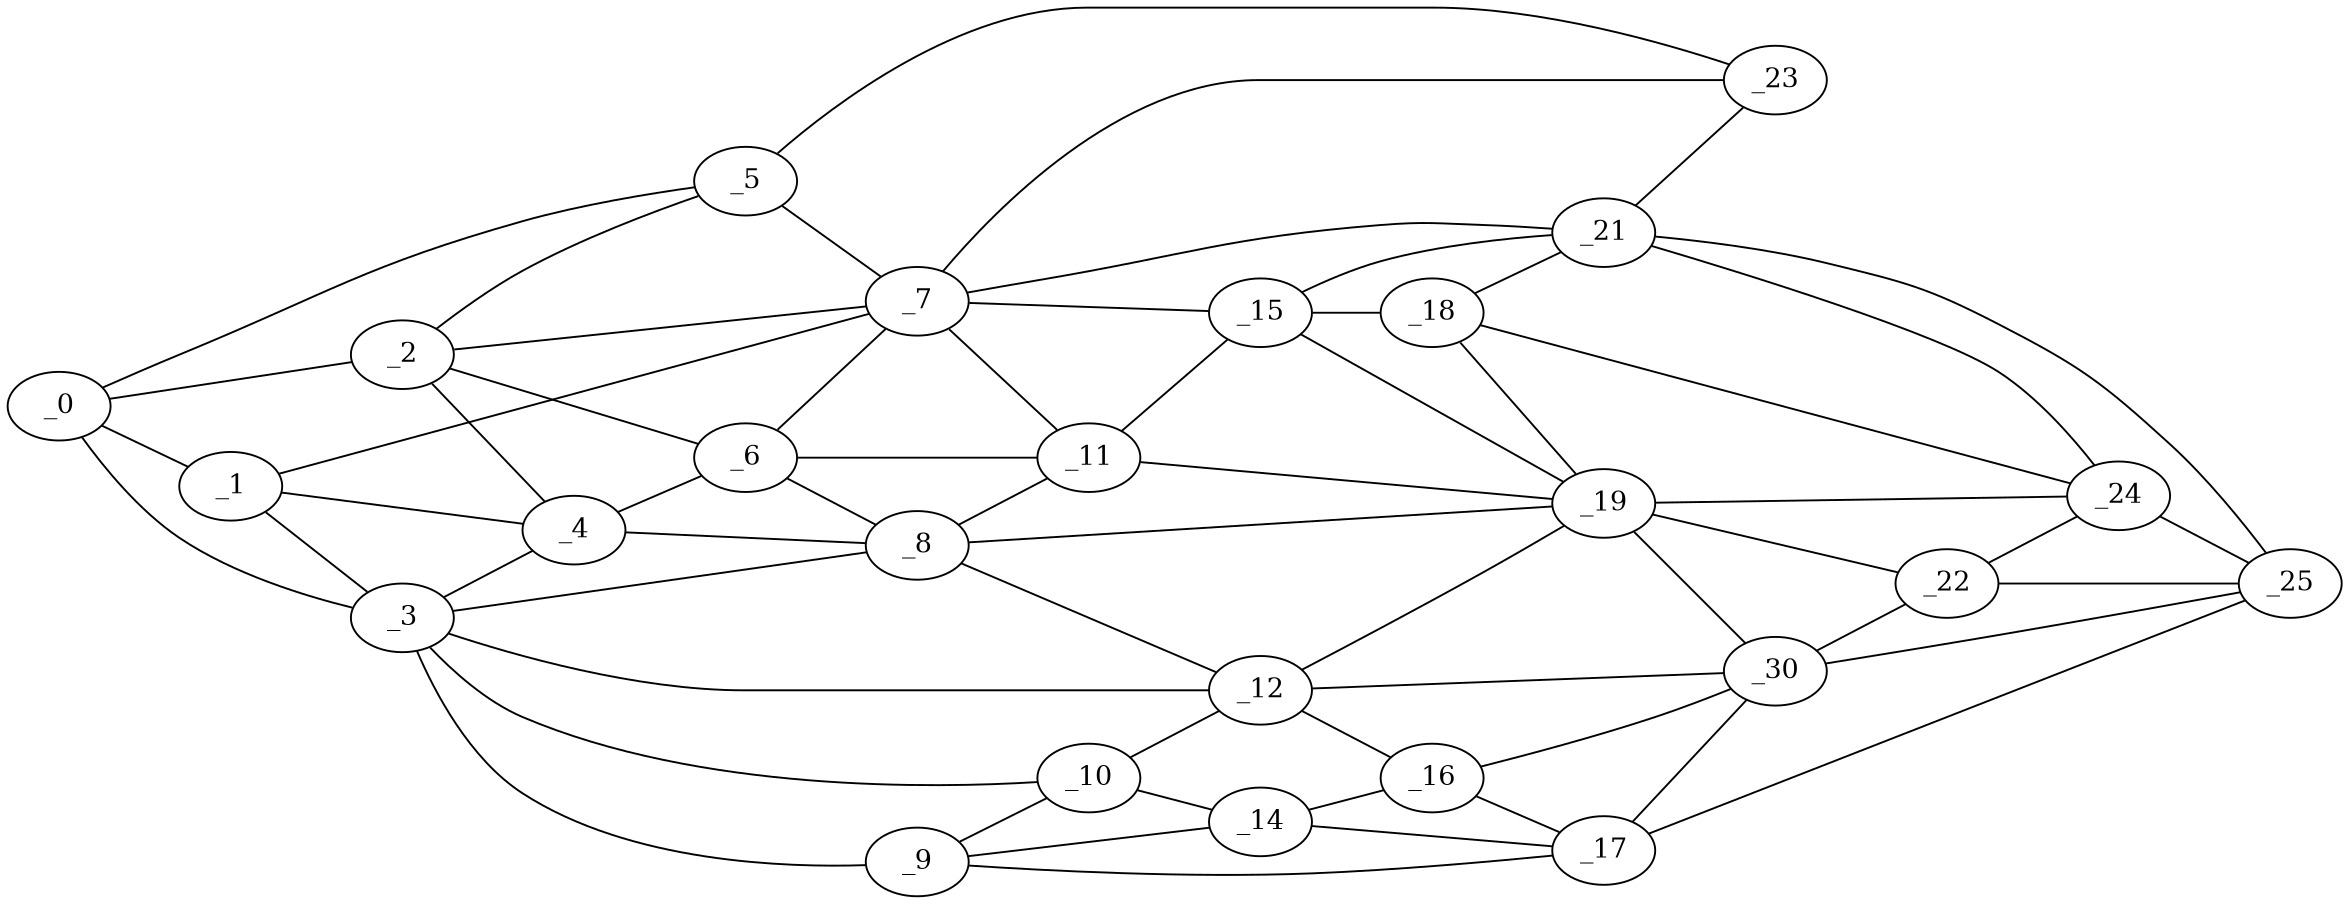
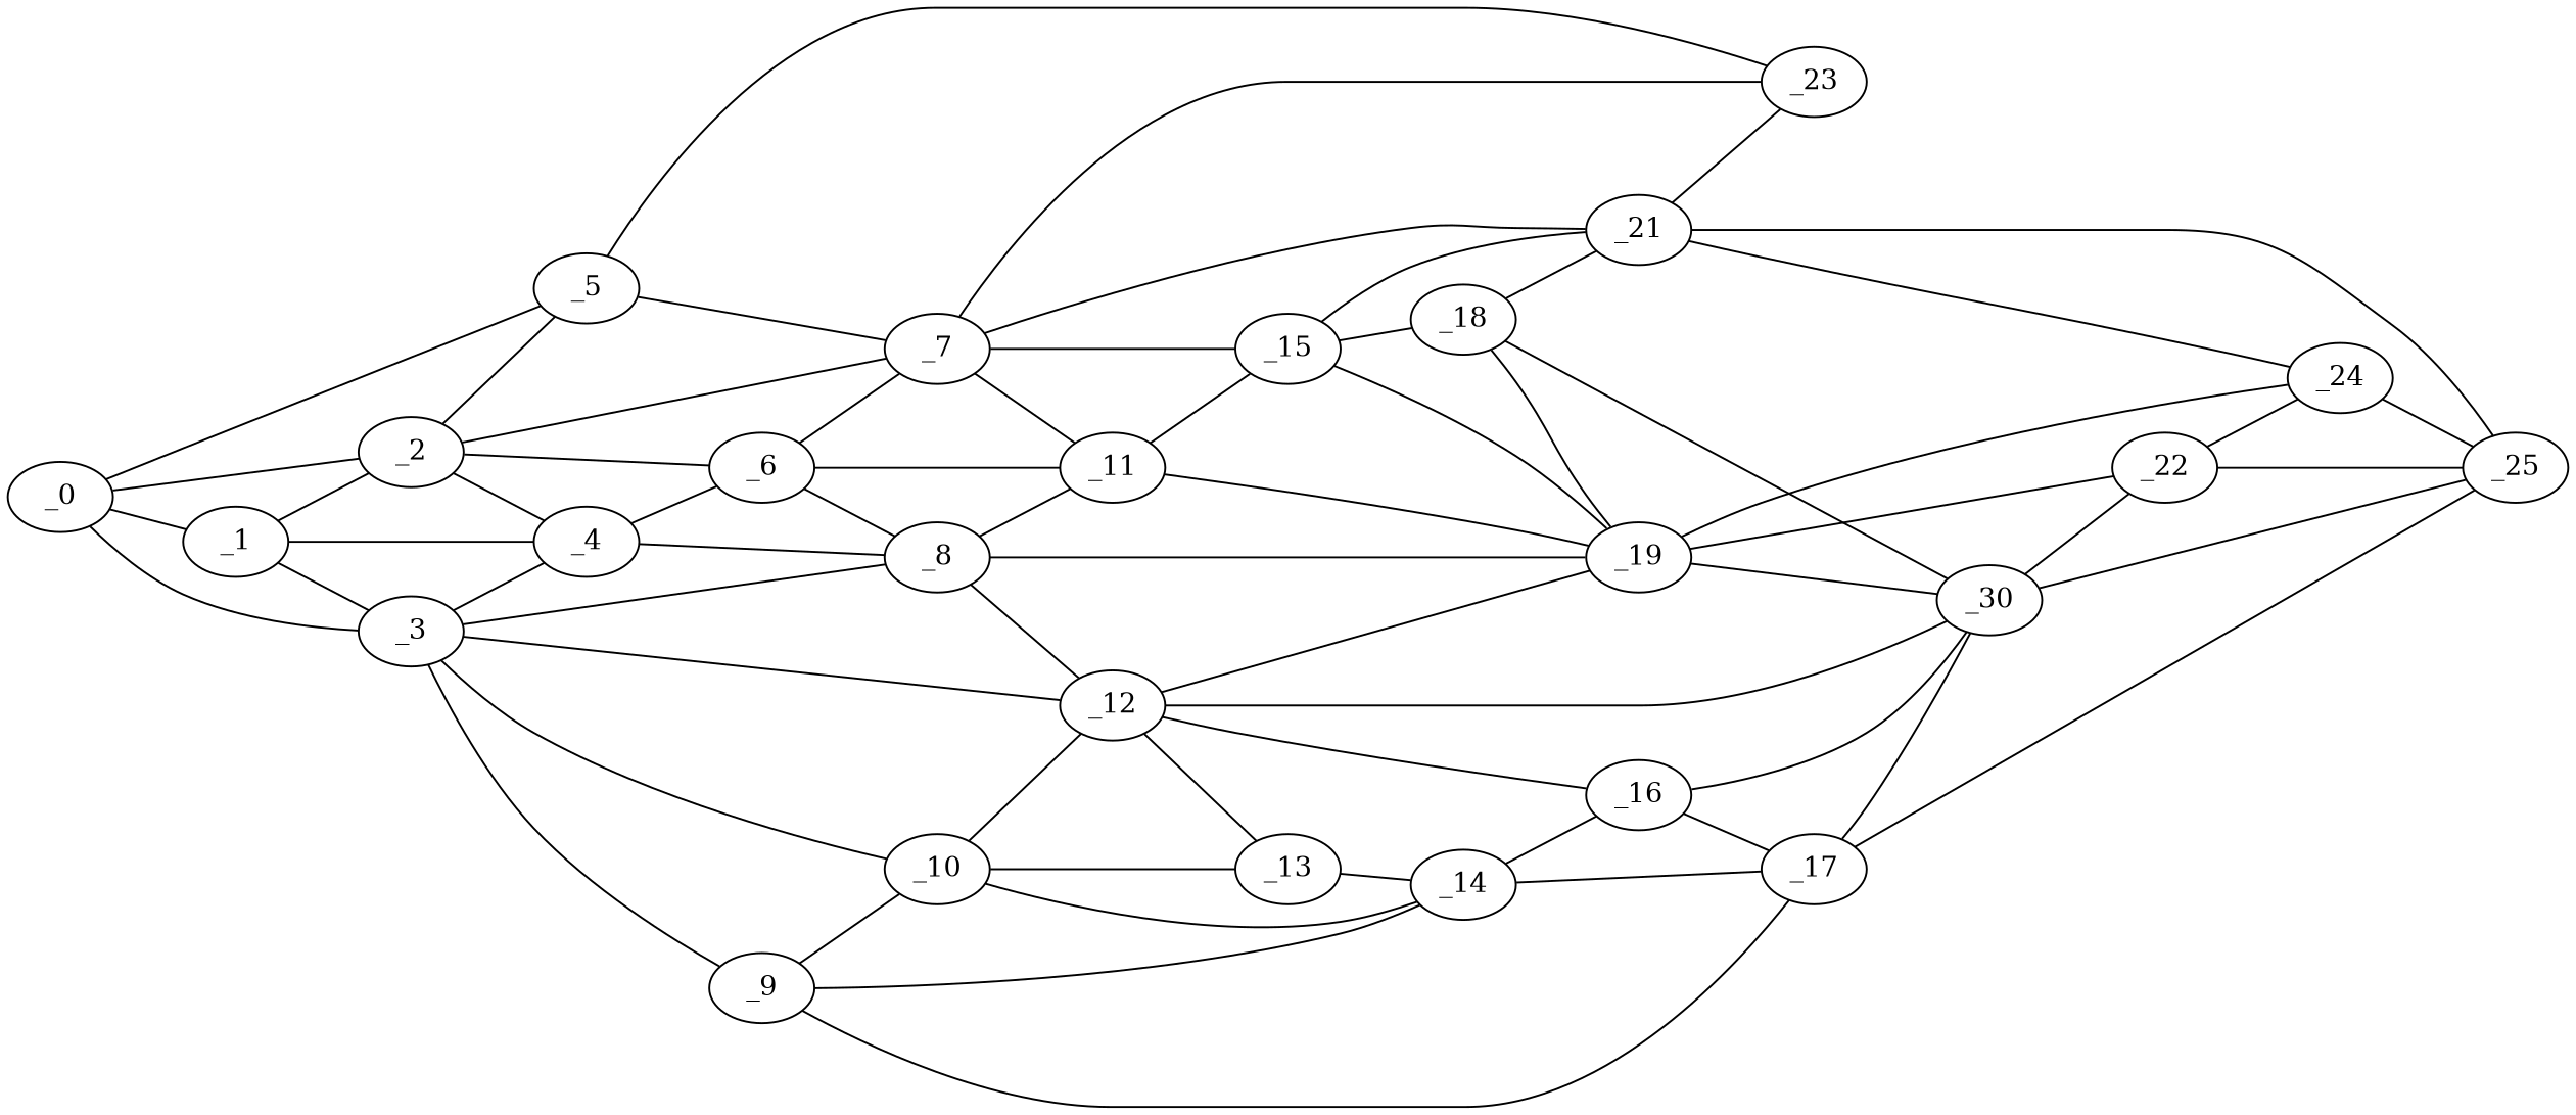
  graph {
    rankdir=LR
    node [x=69 y=28]
    edge [valence=2]
    _0 [x=17 y=11]
    _1 [x=29 y=37]
    _2 [x=31]
    _3 [x=38 y=97]
    _5 [x=48 y=5]
    _4 [x=40 y=42]
    _6 [x=49 y=36]
    _7 [x=55 y=14]
    _8 [x=55 y=43]
    _9 [x=56 y=124]
    _10 [x=58 y=107]
    _12 [y=98]
    _23 [x=94 y=12]
    _11 [x=59 y=41]
    _15 [x=73 y=40]
    _21 [x=90]
    _19 [x=88 y=62]
    _14 [y=118]
    _17 [x=82 y=117]
+   _13 [y=103]
    _16 [x=81 y=110]
    n22 [label=_30 x=89 y=76]
    _18 [x=83 y=38]
    _25 [x=113 y=22]
    _24 [x=94 y=39]
    _22 [x=90 y=71]
    _0 -- _1
    _0 -- _2 [valence=1]
    _0 -- _3 [valence=1]
    _0 -- _5 [valence=1]
-   _1 -- _7
+   _1 -- _2
    _1 -- _3
    _1 -- _4
    _2 -- _5
    _2 -- _4
    _2 -- _6
    _2 -- _7 [valence=1]
    _3 -- _4
    _3 -- _8 [valence=1]
    _3 -- _9 [valence=1]
    _3 -- _10 [valence=1]
    _3 -- _12
    _5 -- _7
    _5 -- _23 [valence=1]
    _4 -- _6 [valence=1]
    _4 -- _8
    _6 -- _7
    _6 -- _8
    _6 -- _11
    _7 -- _23
    _7 -- _11
    _7 -- _15
    _7 -- _21
    _8 -- _12
    _8 -- _11
    _8 -- _19 [valence=1]
    _9 -- _10 [valence=1]
    _9 -- _14
    _9 -- _17 [valence=1]
    _10 -- _12
    _10 -- _14
+   _10 -- _13 [valence=1]
    _12 -- _19
+   _12 -- _13
    _12 -- _16 [valence=1]
    _12 -- n22
    _11 -- _15 [valence=1]
    _11 -- _19
    _15 -- _21 [valence=1]
    _15 -- _19
    _15 -- _18 [valence=1]
    _21 -- _23 [valence=1]
    _21 -- _25
    _21 -- _24
    _19 -- n22 [valence=1]
    _19 -- _24
    _19 -- _22
    _14 -- _17
    _14 -- _16
    _17 -- n22
    _17 -- _25 [valence=1]
+   _13 -- _14 [valence=1]
    _16 -- _17
    _16 -- n22
    n22 -- _25 [valence=1]
    n22 -- _22
    _18 -- _21
    _18 -- _19
-   _18 -- _24 [valence=1]
+   _18 -- n22 [valence=1]
    _24 -- _25
    _22 -- _25
    _22 -- _24
  }
